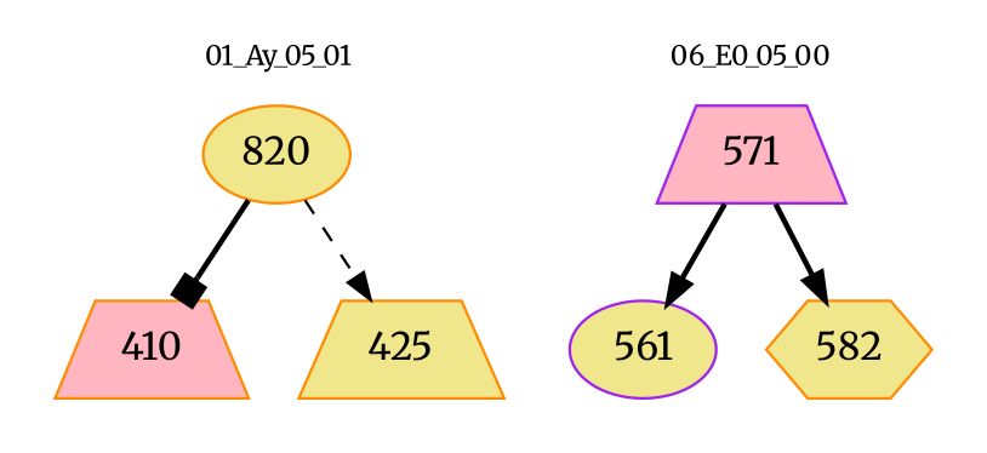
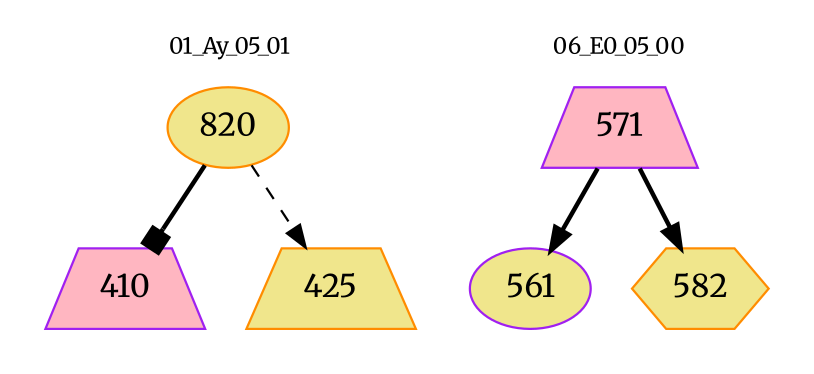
  digraph {
    fontname=Merriweather
    node [color=darkorange fillcolor=khaki fontname=Merriweather shape=trapezium style=filled]
    edge [arrowhead=normal color=black fontname=Merriweather style=bold]
    n1 [label=820 shape=ellipse]
-   n2 [fillcolor=lightpink label=410]
+   n2 [color=purple fillcolor=lightpink label=410]
    n3 [label=425]
    n4 [color=purple fillcolor=lightpink label=571]
    n5 [color=purple label=561 shape=ellipse]
    n6 [label=582 shape=hexagon]
    subgraph cluster_1 {
      color=white
      fontsize=10
      label="01_Ay_05_01"
      n1
      n2
      n3
    }
    subgraph cluster_2 {
      color=white
      fontsize=10
      label="06_E0_05_00"
      n4
      n5
      n6
    }
    n1 -> n2 [arrowhead=box]
    n1 -> n3 [style=dashed]
    n4 -> n5
    n4 -> n6
  }
